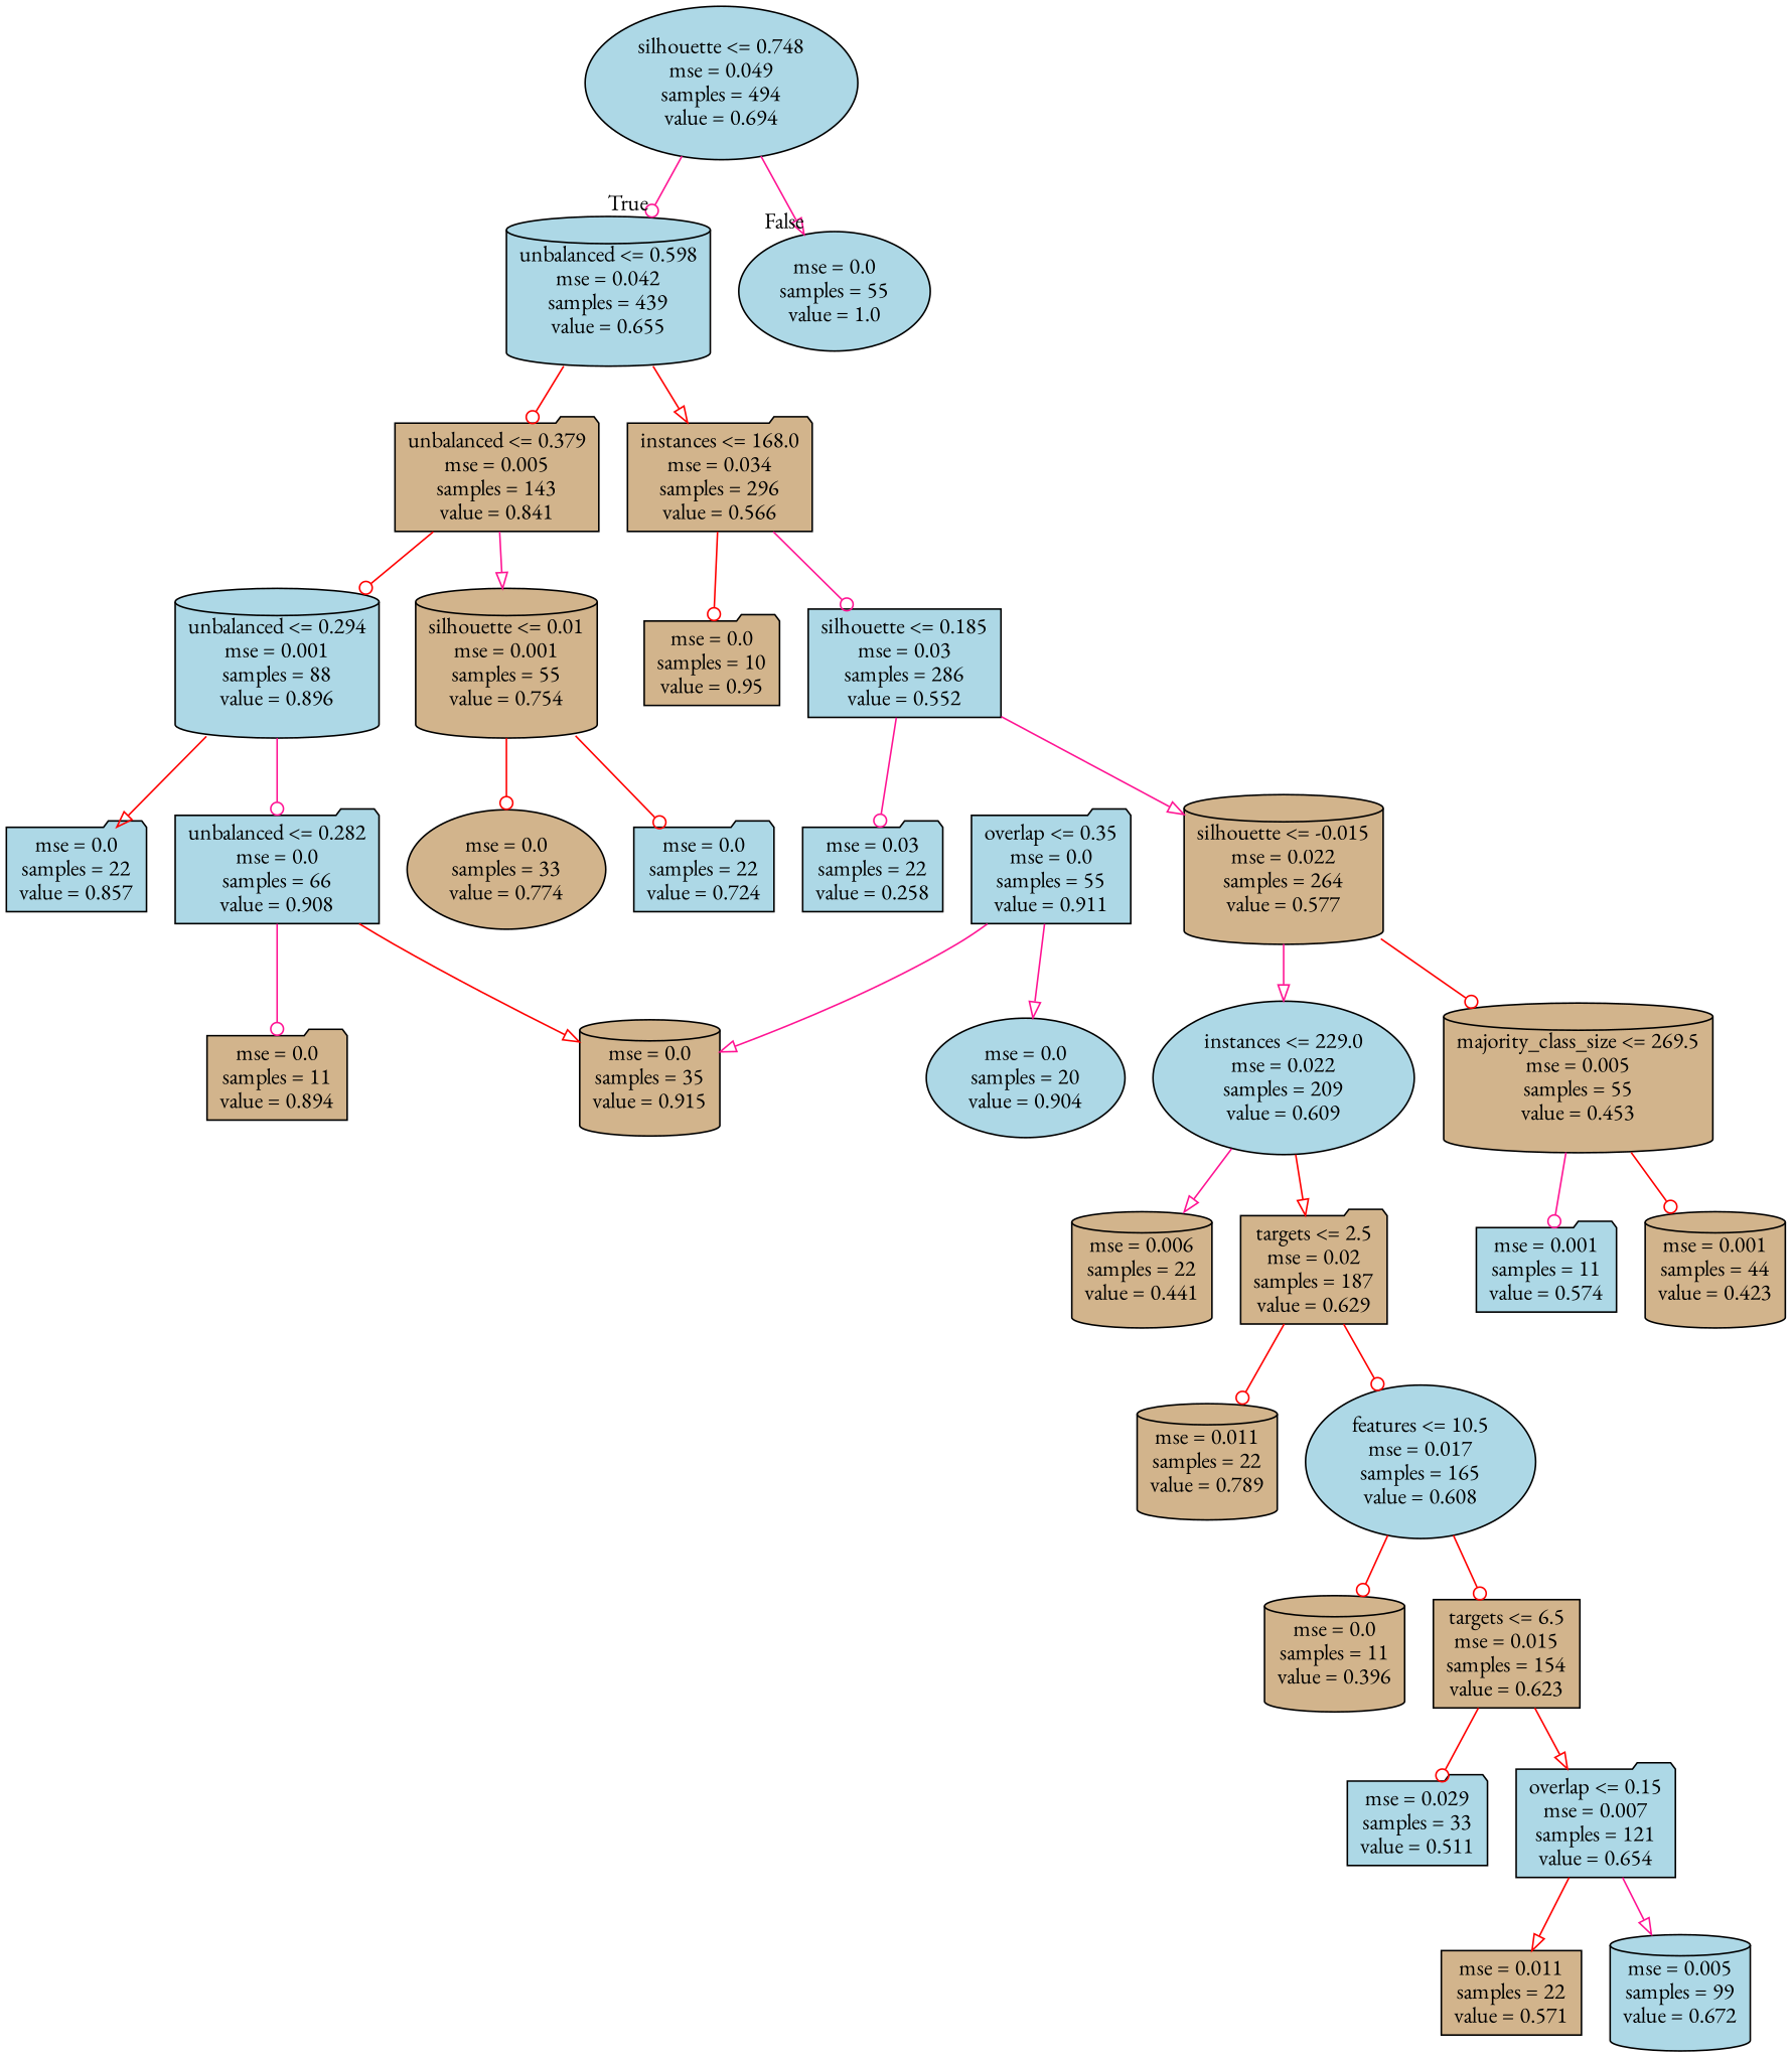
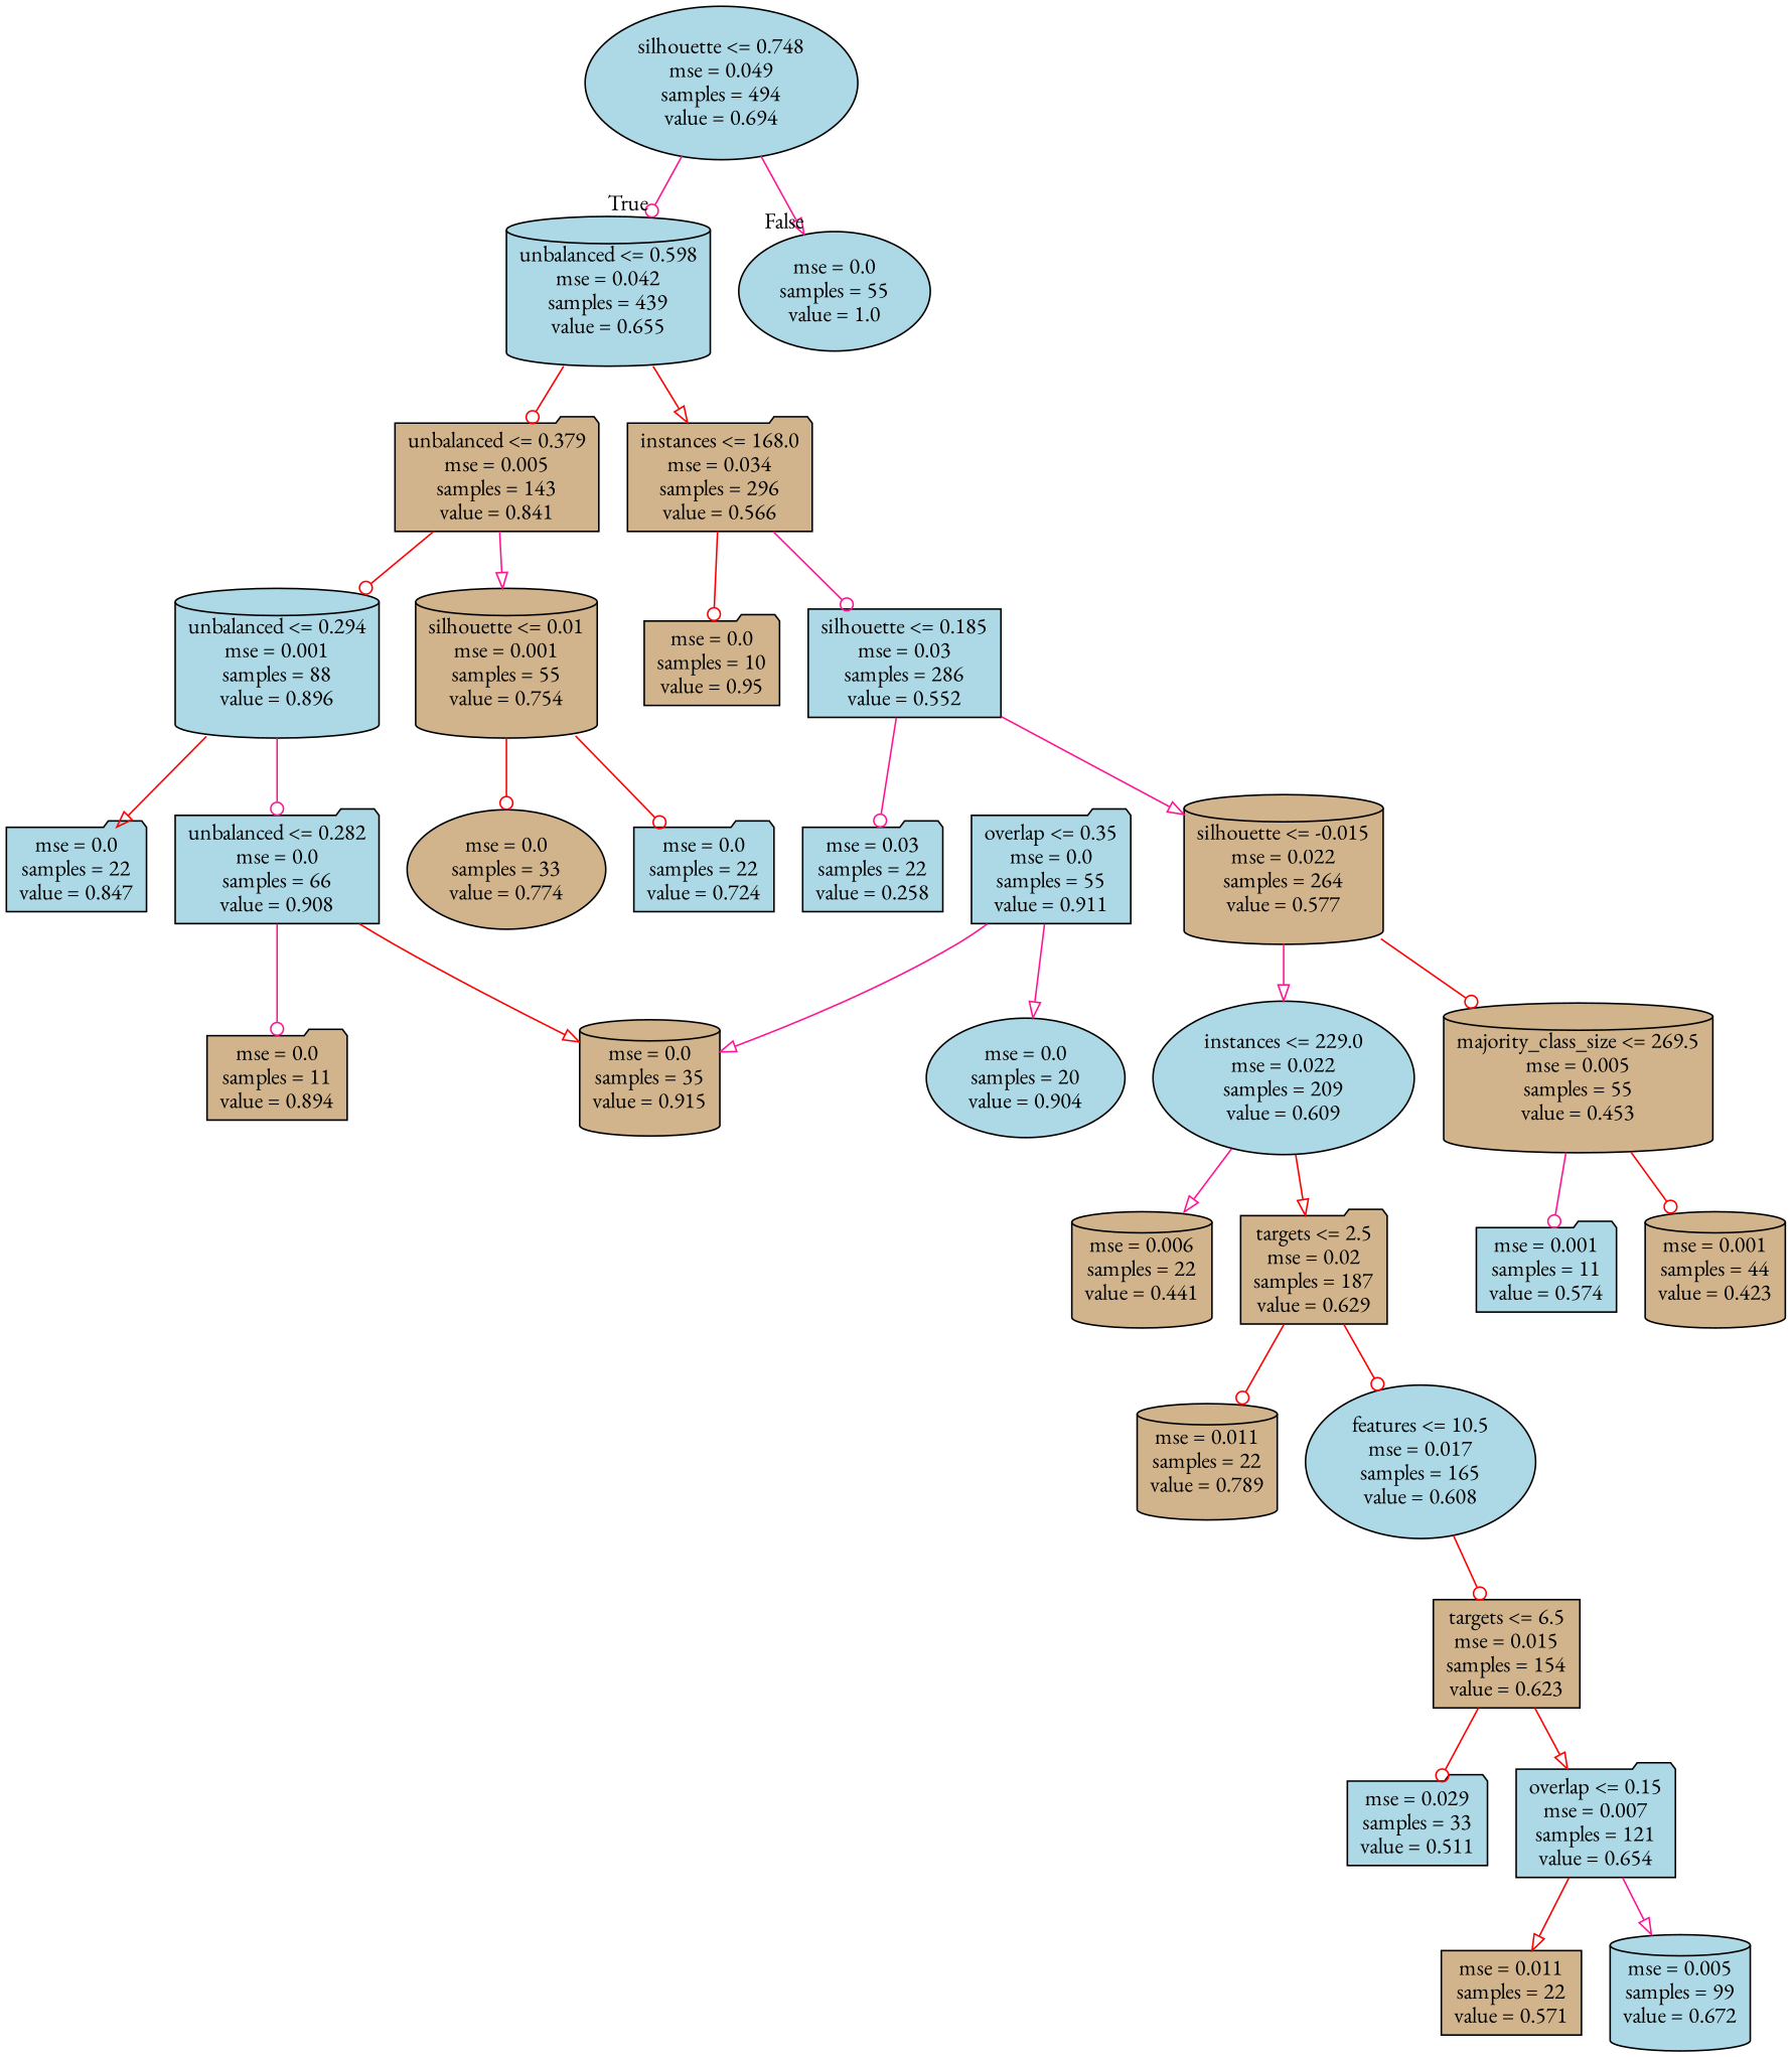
  digraph {
    fontname="EB Garamond"
    node [color=black fillcolor=lightblue fontname="EB Garamond" shape=folder style=filled]
    edge [arrowhead=odot color=red fontname="EB Garamond"]
    n1 [label="silhouette <= 0.748\nmse = 0.049\nsamples = 494\nvalue = 0.694" shape=ellipse]
    n2 [label="unbalanced <= 0.598\nmse = 0.042\nsamples = 439\nvalue = 0.655" shape=cylinder]
    n3 [label="mse = 0.0\nsamples = 55\nvalue = 1.0" shape=ellipse]
    n4 [fillcolor=tan label="unbalanced <= 0.379\nmse = 0.005\nsamples = 143\nvalue = 0.841"]
    n5 [fillcolor=tan label="instances <= 168.0\nmse = 0.034\nsamples = 296\nvalue = 0.566"]
    n6 [label="unbalanced <= 0.294\nmse = 0.001\nsamples = 88\nvalue = 0.896" shape=cylinder]
    n7 [fillcolor=tan label="silhouette <= 0.01\nmse = 0.001\nsamples = 55\nvalue = 0.754" shape=cylinder]
    n8 [fillcolor=tan label="mse = 0.0\nsamples = 10\nvalue = 0.95"]
    n9 [label="silhouette <= 0.185\nmse = 0.03\nsamples = 286\nvalue = 0.552" shape=box]
    n10 [label="unbalanced <= 0.282\nmse = 0.0\nsamples = 66\nvalue = 0.908"]
-   n11 [label="mse = 0.0\nsamples = 22\nvalue = 0.857"]
+   n11 [label="mse = 0.0\nsamples = 22\nvalue = 0.847"]
    n12 [label="mse = 0.0\nsamples = 22\nvalue = 0.724"]
    n13 [fillcolor=tan label="mse = 0.0\nsamples = 33\nvalue = 0.774" shape=ellipse]
    n14 [fillcolor=tan label="mse = 0.0\nsamples = 11\nvalue = 0.894"]
    n15 [fillcolor=tan label="mse = 0.0\nsamples = 35\nvalue = 0.915" shape=cylinder]
    n16 [label="overlap <= 0.35\nmse = 0.0\nsamples = 55\nvalue = 0.911"]
    n17 [label="mse = 0.0\nsamples = 20\nvalue = 0.904" shape=ellipse]
    n18 [fillcolor=tan label="silhouette <= -0.015\nmse = 0.022\nsamples = 264\nvalue = 0.577" shape=cylinder]
    n19 [label="mse = 0.03\nsamples = 22\nvalue = 0.258"]
    n20 [fillcolor=tan label="majority_class_size <= 269.5\nmse = 0.005\nsamples = 55\nvalue = 0.453" shape=cylinder]
    n21 [label="instances <= 229.0\nmse = 0.022\nsamples = 209\nvalue = 0.609" shape=ellipse]
    n22 [label="mse = 0.001\nsamples = 11\nvalue = 0.574"]
    n23 [fillcolor=tan label="mse = 0.001\nsamples = 44\nvalue = 0.423" shape=cylinder]
    n24 [fillcolor=tan label="mse = 0.006\nsamples = 22\nvalue = 0.441" shape=cylinder]
    n25 [fillcolor=tan label="targets <= 2.5\nmse = 0.02\nsamples = 187\nvalue = 0.629"]
    n26 [fillcolor=tan label="mse = 0.011\nsamples = 22\nvalue = 0.789" shape=cylinder]
    n27 [label="features <= 10.5\nmse = 0.017\nsamples = 165\nvalue = 0.608" shape=ellipse]
-   n28 [fillcolor=tan label="mse = 0.0\nsamples = 11\nvalue = 0.396" shape=cylinder]
    n29 [fillcolor=tan label="targets <= 6.5\nmse = 0.015\nsamples = 154\nvalue = 0.623" shape=box]
    n30 [label="mse = 0.029\nsamples = 33\nvalue = 0.511"]
    n31 [label="overlap <= 0.15\nmse = 0.007\nsamples = 121\nvalue = 0.654"]
    n32 [fillcolor=tan label="mse = 0.011\nsamples = 22\nvalue = 0.571" shape=box]
    n33 [label="mse = 0.005\nsamples = 99\nvalue = 0.672" shape=cylinder]
    n1 -> n2 [color=deeppink headlabel=True labelangle=45 labeldistance=2.5]
    n1 -> n3 [arrowhead=onormal color=deeppink headlabel=False labelangle=-45 labeldistance=2.5]
    n2 -> n4
    n2 -> n5 [arrowhead=onormal]
    n4 -> n6
    n4 -> n7 [arrowhead=onormal color=deeppink]
    n5 -> n8
    n5 -> n9 [color=deeppink]
    n6 -> n10 [color=deeppink]
    n6 -> n11 [arrowhead=onormal]
    n7 -> n12
    n7 -> n13
    n9 -> n18 [arrowhead=onormal color=deeppink]
    n9 -> n19 [color=deeppink]
    n10 -> n14 [color=deeppink]
    n10 -> n15 [arrowhead=onormal]
    n16 -> n15 [arrowhead=onormal color=deeppink]
    n16 -> n17 [arrowhead=onormal color=deeppink]
    n18 -> n20
    n18 -> n21 [arrowhead=onormal color=deeppink]
    n20 -> n22 [color=deeppink]
    n20 -> n23
    n21 -> n24 [arrowhead=onormal color=deeppink]
    n21 -> n25 [arrowhead=onormal]
    n25 -> n26
    n25 -> n27
-   n27 -> n28
    n27 -> n29
    n29 -> n30
    n29 -> n31 [arrowhead=onormal]
    n31 -> n32 [arrowhead=onormal]
    n31 -> n33 [arrowhead=onormal color=deeppink]
  }
